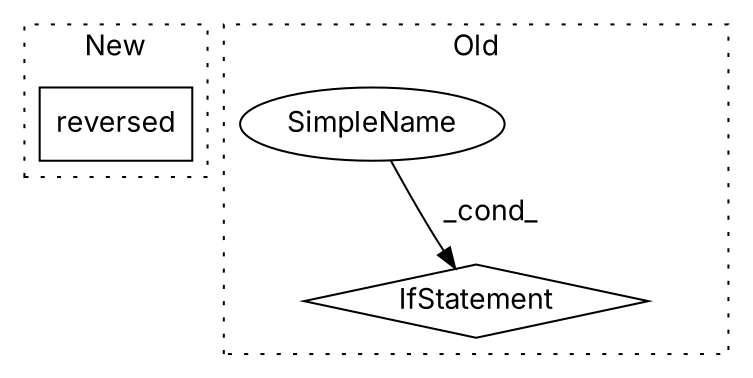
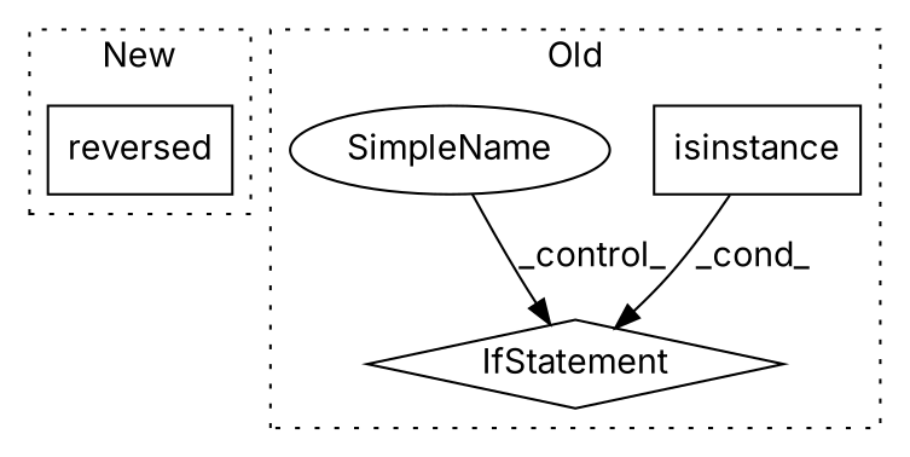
  digraph {
    fontname=Inter
    node [a=32 fontname=Inter shape=box]
    edge [fontname=Inter]
    n1 [l="20,-5" label=reversed s="10091,10212"]
+   n2 [l="11,1" label=isinstance s="9704,9728"]
    n3 [a=25 l="4,2" label=IfStatement s="9699,9759" shape=diamond]
    n4 [a=42 label=SimpleName shape=ellipse]
    subgraph cluster_1 {
      label=New
      style=dotted
      n1
    }
    subgraph cluster_2 {
      label=Old
      style=dotted
+     n2
      n3
      n4
    }
-   n4 -> n3 [label=_cond_]
+   n2 -> n3 [label=_cond_]
+   n4 -> n3 [label=_control_]
  }
